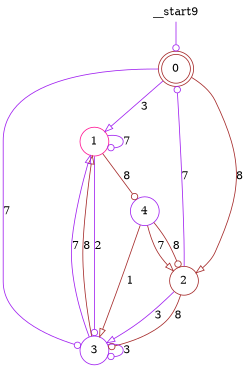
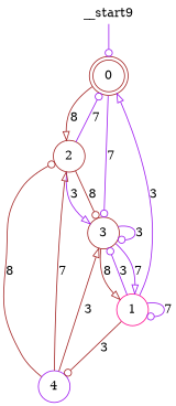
  digraph {
    node [color=brown shape=circle]
    edge [arrowhead=odot color=purple]
    n1 [label=0 shape=doublecircle]
    n2 [color=deeppink label=1]
    n3 [label=2]
-   n4 [color=purple label=3]
+   n4 [label=3]
    n5 [color=purple label=4]
    n6 [height=0 label=__start9 shape=none width=0]
-   n1 -> n2 [arrowhead=onormal label=3]
+   n2 -> n1 [arrowhead=onormal label=3]
    n1 -> n3 [arrowhead=onormal color=brown label=8]
    n1 -> n4 [label=7]
    n2 -> n2 [label=7]
-   n2 -> n4 [label=2]
-   n2 -> n5 [color=brown label=8]
+   n2 -> n4 [label=3]
+   n2 -> n5 [color=brown label=3]
    n3 -> n1 [label=7]
    n3 -> n4 [arrowhead=onormal label=3]
    n3 -> n4 [color=brown label=8]
    n4 -> n2 [arrowhead=onormal color=brown label=8]
    n4 -> n2 [arrowhead=onormal label=7]
    n4 -> n4 [label=3]
    n5 -> n3 [color=brown label=8]
    n5 -> n3 [arrowhead=onormal color=brown label=7]
-   n5 -> n4 [arrowhead=onormal color=brown label=1]
+   n5 -> n4 [arrowhead=onormal color=brown label=3]
    n6 -> n1
  }
